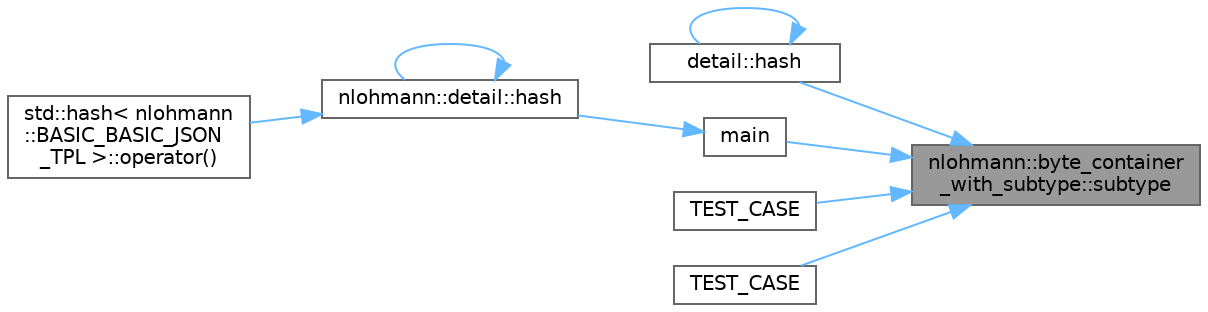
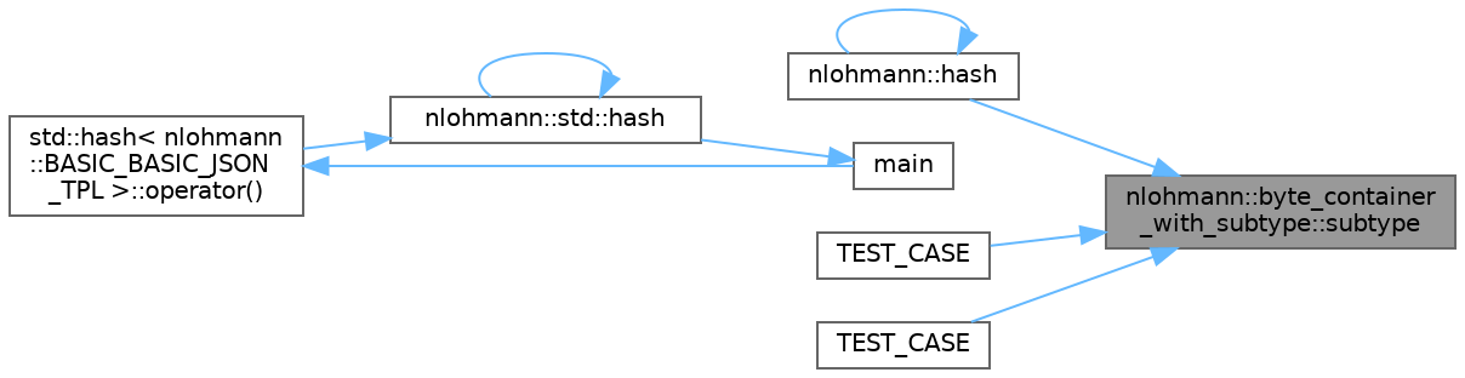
  digraph {
    rankdir=RL
    node [color=grey40 fillcolor=white fontname=Helvetica fontsize=10 shape=box style=filled]
    edge [color=steelblue1 dir=back fontname=Helvetica fontsize=10 labelfontname=Helvetica labelfontsize=10 style=solid]
    n1 [color=gray40 fillcolor=grey60 fontcolor=black height=0.2 label="nlohmann::byte_container\l_with_subtype::subtype" width=0.4]
-   n2 [height=0.2 label="detail::hash" width=0.4]
+   n2 [height=0.2 label="nlohmann::hash" width=0.4]
    n3 [height=0.2 label=main width=0.4]
    n4 [height=0.2 label=TEST_CASE width=0.4]
    n5 [height=0.2 label=TEST_CASE width=0.4]
-   n6 [height=0.2 label="nlohmann::detail::hash" width=0.4]
+   n6 [height=0.2 label="nlohmann::std::hash" width=0.4]
    n7 [height=0.2 label="std::hash\< nlohmann\l::BASIC_BASIC_JSON\l_TPL \>::operator()" width=0.4]
    n1 -> n2
-   n1 -> n3
+   n7 -> n3
    n1 -> n4
    n1 -> n5
    n2 -> n2
    n3 -> n6
    n6 -> n6
    n6 -> n7
  }
